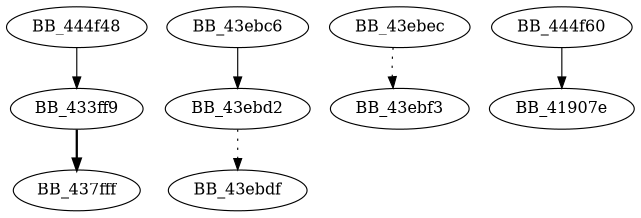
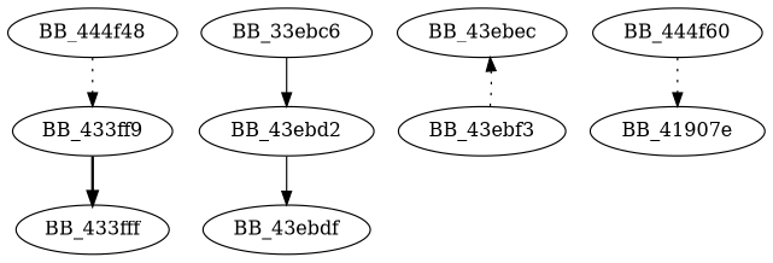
  digraph {
    edge [style=solid]
    BB_433ff9
-   BB_433fff [label=BB_437fff]
-   BB_43ebc6
+   BB_433fff
+   BB_43ebc6 [label=BB_33ebc6]
    BB_43ebd2
    BB_43ebdf
    BB_43ebec
    BB_43ebf3
    n8 [label=BB_444f48]
    BB_444f60
    BB_41907e
    BB_433ff9 -> BB_433fff [style=bold]
    BB_43ebc6 -> BB_43ebd2
-   BB_43ebd2 -> BB_43ebdf [style=dotted]
-   BB_43ebec -> BB_43ebf3 [style=dotted]
-   n8 -> BB_433ff9
-   BB_444f60 -> BB_41907e
+   BB_43ebd2 -> BB_43ebdf
+   BB_43ebf3 -> BB_43ebec [style=dotted]
+   n8 -> BB_433ff9 [style=dotted]
+   BB_444f60 -> BB_41907e [style=dotted]
  }
